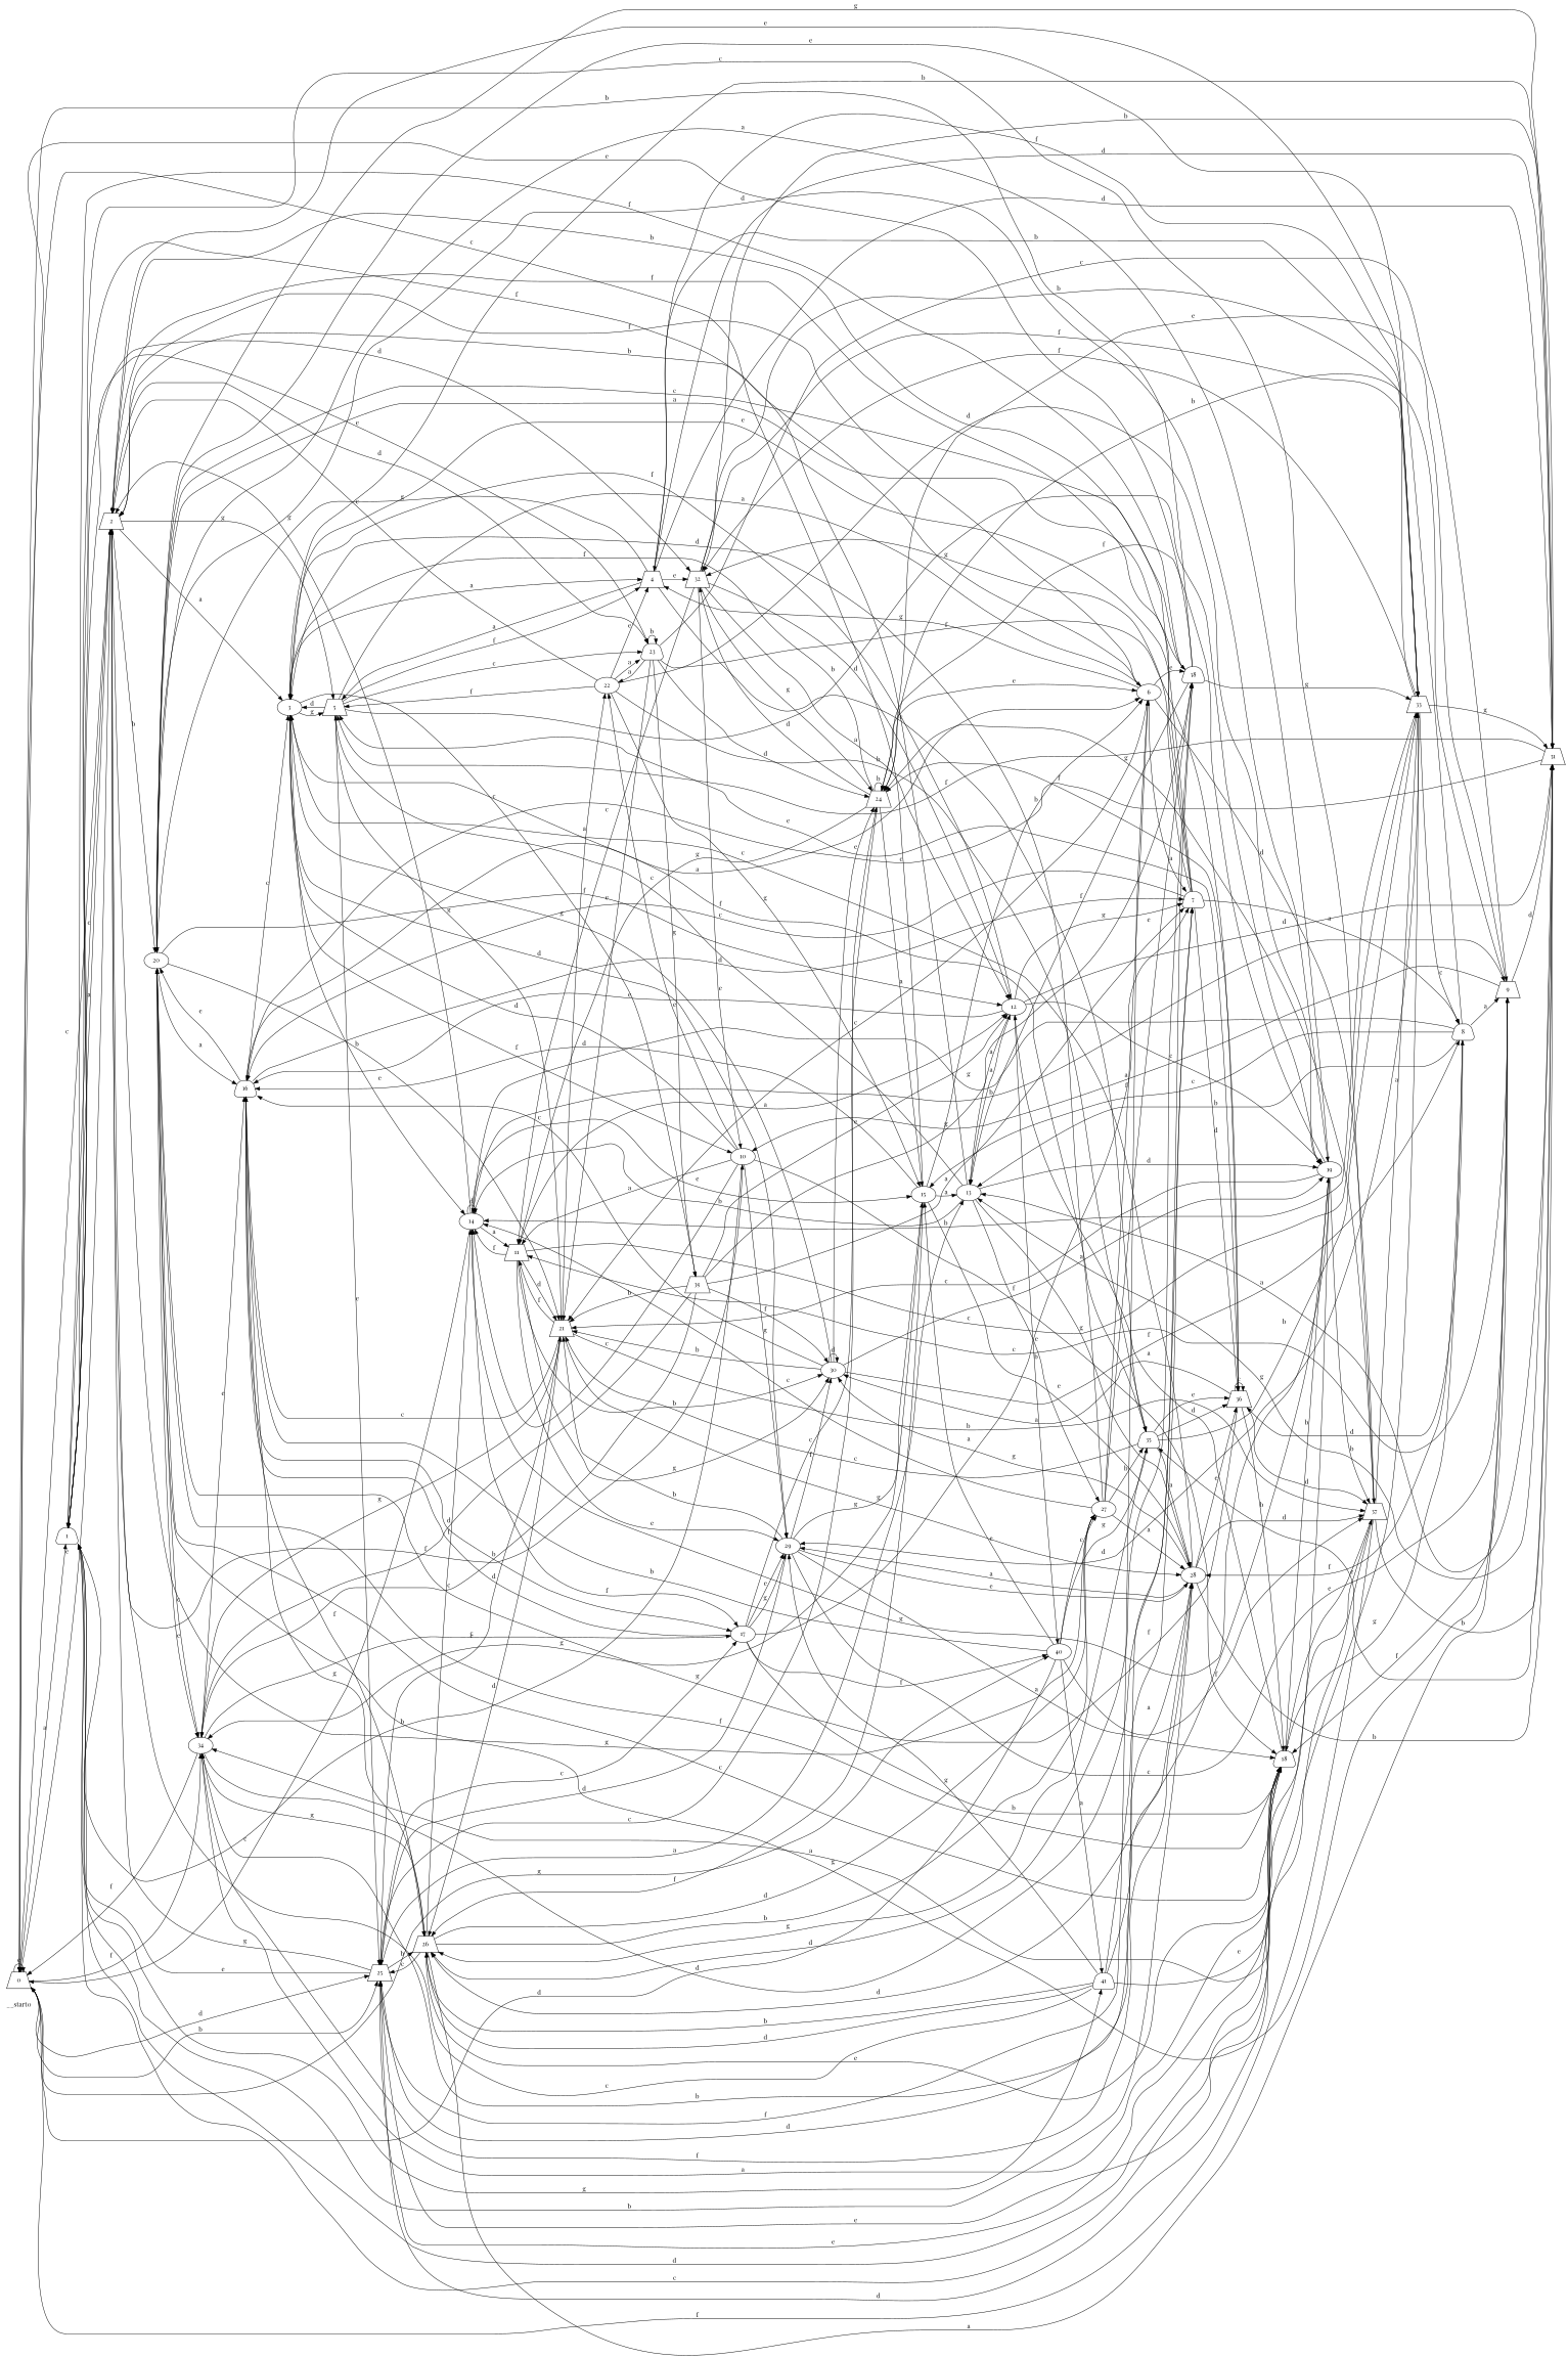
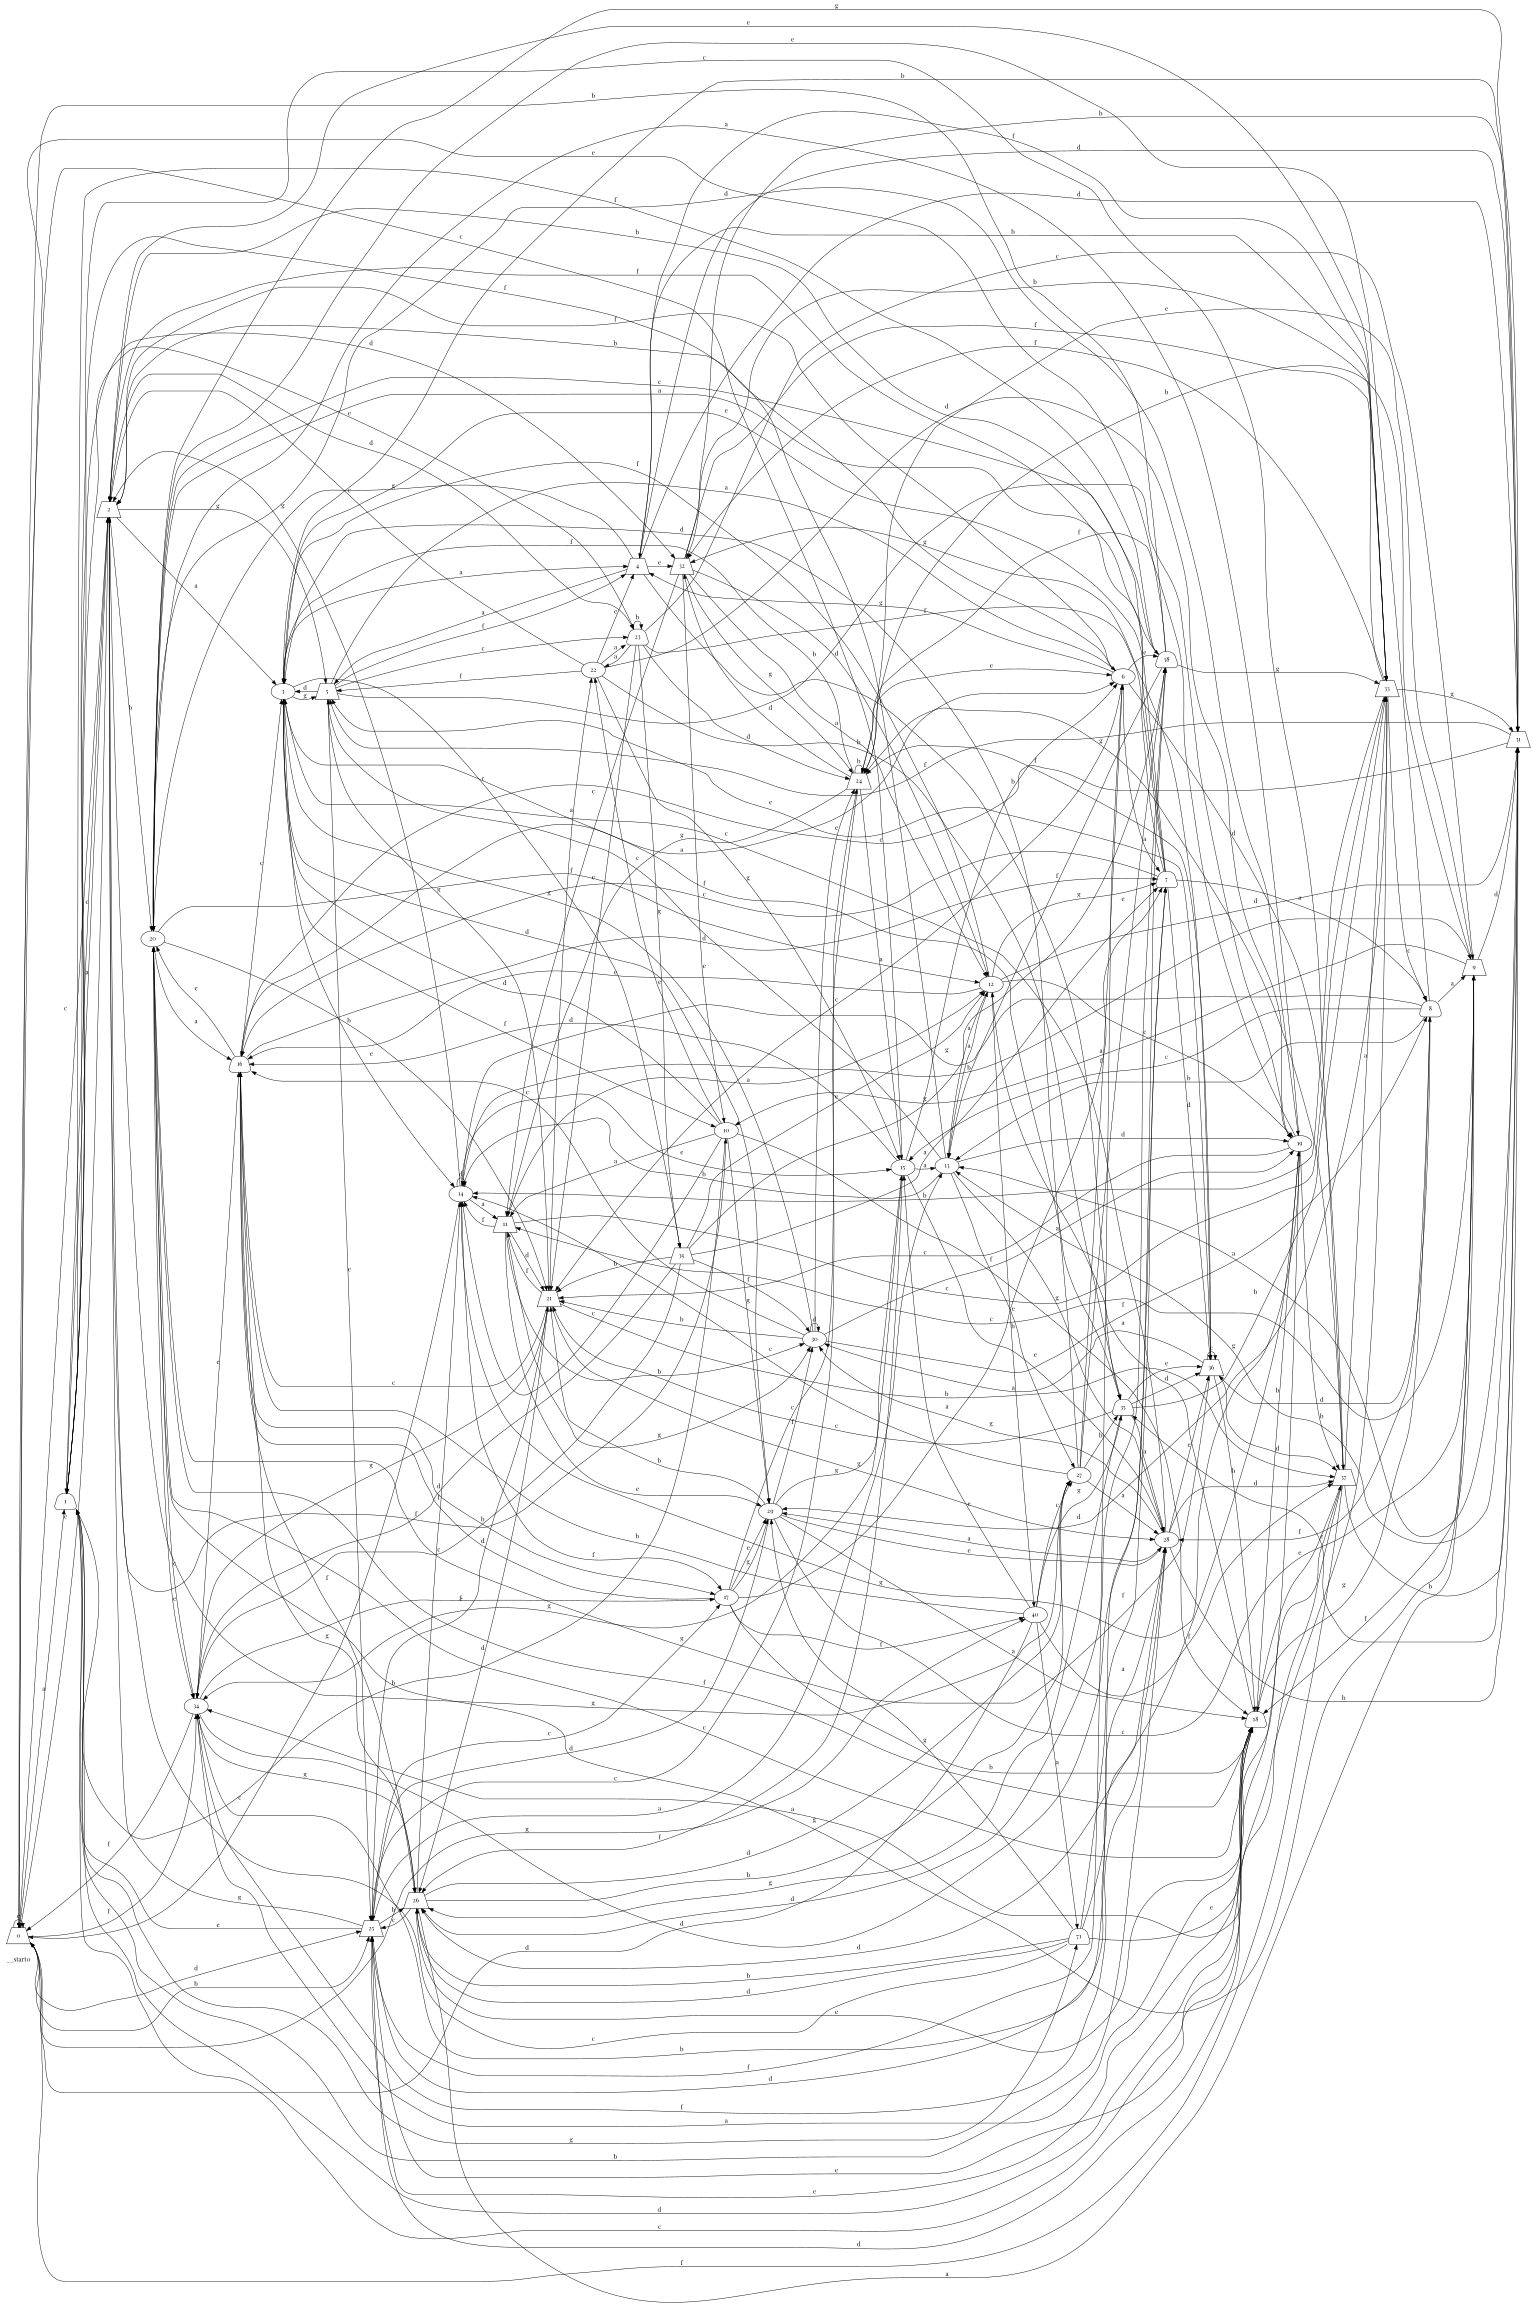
  digraph {
    fontname="Playfair Display"
    rankdir=LR
    node [fontname="Playfair Display" shape=trapezium color=black fillcolor=white style=filled]
    edge [fontname="Playfair Display"]
    __start0 [shape=none color="" fillcolor="" style=""]
    n2 [label=0]
    n3 [label=1 style="rounded,filled"]
    n4 [label=2]
    n5 [label=25]
    n6 [label=34 shape=ellipse style="rounded,filled"]
    n7 [label=40 shape=ellipse]
    n8 [label=18 style="rounded,filled"]
    n9 [label=23 style="rounded,filled"]
    n10 [label=28 shape=ellipse]
    n11 [label=32]
    n12 [label=38 style="rounded,filled"]
-   n13 [label=41 style="rounded,filled"]
+   n13 [label=71 style="rounded,filled"]
    n14 [label=3 shape=ellipse]
    n15 [label=5]
    n16 [label=10 shape=ellipse]
    n17 [label=20 shape=ellipse style="rounded,filled"]
    n18 [label=6 shape=ellipse style="rounded,filled"]
    n19 [label=13 shape=ellipse]
    n20 [label=17 shape=ellipse style="rounded,filled"]
    n21 [label=26]
    n22 [label=21]
    n23 [label=7 style="rounded,filled"]
    n24 [label=16 style="rounded,filled"]
    n25 [label=35 style="rounded,filled"]
    n26 [label=37]
    n27 [label=15 shape=ellipse style="rounded,filled"]
    n28 [label=27 shape=ellipse style="rounded,filled"]
    n29 [label=19 shape=ellipse style="rounded,filled"]
    n30 [label=8 style="rounded,filled"]
    n31 [label=12 shape=ellipse style="rounded,filled"]
    n32 [label=39]
    n33 [label=36]
    n34 [label=9]
    n35 [label=24]
    n36 [label=22 shape=ellipse]
    n37 [label=29 shape=ellipse style="rounded,filled"]
    n38 [label=31]
    n39 [label=30 shape=ellipse style="rounded,filled"]
    n40 [label=33]
    n41 [label=11]
    n42 [label=4]
    n43 [label=14 shape=ellipse style="rounded,filled"]
    n2 -> n2 [label=e]
    n2 -> n3 [label=a]
    n2 -> n4 [label=c]
    n2 -> n5 [label=b]
    n2 -> n5 [label=d]
    n2 -> n6 [label=f]
    n2 -> n7 [label=g]
    n3 -> n4 [label=a]
    n3 -> n8 [label=c]
    n3 -> n9 [label=e]
    n3 -> n10 [label=b]
    n3 -> n11 [label=d]
    n3 -> n12 [label=f]
    n3 -> n13 [label=g]
    n4 -> n2 [label=e]
    n4 -> n3 [label=c]
    n4 -> n9 [label=d]
    n4 -> n14 [label=a]
    n4 -> n15 [label=g]
    n4 -> n16 [label=f]
    n4 -> n17 [label=b]
    n5 -> n3 [label=e]
    n5 -> n4 [label=g]
    n5 -> n12 [label=d]
    n5 -> n18 [label=f]
    n5 -> n19 [label=a]
    n5 -> n20 [label=c]
    n5 -> n21 [label=b]
    n6 -> n2 [label=f]
    n6 -> n8 [label=a]
    n6 -> n10 [label=b]
    n6 -> n20 [label=c]
    n6 -> n22 [label=g]
    n6 -> n23 [label=d]
    n6 -> n24 [label=e]
    n7 -> n2 [label=d]
    n7 -> n13 [label=a]
    n7 -> n24 [label=b]
    n7 -> n25 [label=g]
    n7 -> n26 [label=f]
    n7 -> n27 [label=e]
    n7 -> n28 [label=c]
    n8 -> n3 [label=d]
    n8 -> n5 [label=e]
    n8 -> n17 [label=c]
    n8 -> n17 [label=f]
    n8 -> n29 [label=b]
    n8 -> n30 [label=g]
    n8 -> n31 [label=a]
    n9 -> n9 [label=b]
    n9 -> n22 [label=e]
    n9 -> n32 [label=g]
    n9 -> n33 [label=f]
    n9 -> n34 [label=c]
    n9 -> n35 [label=d]
    n9 -> n36 [label=a]
    n10 -> n6 [label=f]
    n10 -> n14 [label=c]
    n10 -> n26 [label=d]
    n10 -> n33 [label=e]
    n10 -> n37 [label=a]
    n10 -> n38 [label=b]
    n10 -> n39 [label=g]
    n11 -> n16 [label=e]
    n11 -> n31 [label=a]
    n11 -> n31 [label=d]
    n11 -> n35 [label=g]
    n11 -> n40 [label=b]
    n11 -> n40 [label=f]
    n11 -> n41 [label=c]
    n12 -> n2 [label=b]
    n12 -> n2 [label=e]
    n12 -> n17 [label=a]
    n12 -> n17 [label=c]
    n12 -> n19 [label=f]
    n12 -> n21 [label=d]
    n12 -> n40 [label=g]
    n13 -> n4 [label=c]
    n13 -> n10 [label=a]
    n13 -> n21 [label=b]
    n13 -> n21 [label=d]
    n13 -> n23 [label=f]
    n13 -> n26 [label=e]
    n13 -> n37 [label=g]
    n14 -> n15 [label=g]
    n14 -> n16 [label=f]
    n14 -> n32 [label=c]
    n14 -> n37 [label=d]
    n14 -> n38 [label=b]
    n14 -> n42 [label=a]
    n14 -> n43 [label=e]
    n15 -> n5 [label=e]
    n15 -> n9 [label=c]
    n15 -> n14 [label=d]
    n15 -> n18 [label=a]
    n15 -> n22 [label=g]
    n15 -> n29 [label=b]
    n15 -> n42 [label=f]
    n16 -> n3 [label=b]
    n16 -> n8 [label=f]
    n16 -> n14 [label=d]
    n16 -> n36 [label=e]
    n16 -> n37 [label=g]
    n16 -> n41 [label=a]
    n16 -> n43 [label=c]
    n17 -> n6 [label=c]
    n17 -> n6 [label=e]
    n17 -> n22 [label=b]
    n17 -> n24 [label=a]
    n17 -> n29 [label=d]
    n17 -> n31 [label=f]
    n17 -> n38 [label=g]
    n18 -> n4 [label=b]
    n18 -> n4 [label=f]
    n18 -> n12 [label=e]
    n18 -> n22 [label=c]
    n18 -> n23 [label=a]
    n18 -> n26 [label=d]
    n18 -> n42 [label=g]
    n19 -> n3 [label=f]
    n19 -> n10 [label=g]
    n19 -> n15 [label=c]
    n19 -> n28 [label=e]
    n19 -> n29 [label=d]
    n19 -> n31 [label=a]
    n19 -> n43 [label=b]
    n20 -> n7 [label=f]
    n20 -> n8 [label=b]
    n20 -> n23 [label=a]
    n20 -> n24 [label=d]
    n20 -> n35 [label=c]
    n20 -> n37 [label=e]
    n20 -> n37 [label=g]
    n21 -> n5 [label=c]
    n21 -> n6 [label=g]
    n21 -> n8 [label=e]
    n21 -> n28 [label=b]
    n21 -> n28 [label=d]
    n21 -> n34 [label=a]
    n21 -> n43 [label=f]
    n22 -> n5 [label=e]
    n22 -> n10 [label=g]
    n22 -> n21 [label=d]
    n22 -> n24 [label=c]
    n22 -> n26 [label=b]
    n22 -> n36 [label=a]
    n22 -> n41 [label=f]
    n23 -> n4 [label=b]
    n23 -> n4 [label=f]
    n23 -> n11 [label=g]
    n23 -> n14 [label=e]
    n23 -> n24 [label=c]
    n23 -> n30 [label=a]
    n23 -> n33 [label=d]
    n24 -> n14 [label=c]
    n24 -> n17 [label=e]
    n24 -> n18 [label=a]
    n24 -> n20 [label=b]
    n24 -> n21 [label=f]
    n24 -> n21 [label=g]
    n24 -> n23 [label=d]
    n25 -> n10 [label=a]
    n25 -> n14 [label=f]
    n25 -> n21 [label=g]
    n25 -> n22 [label=c]
    n25 -> n33 [label=d]
    n25 -> n33 [label=e]
    n25 -> n40 [label=b]
    n26 -> n2 [label=f]
    n26 -> n3 [label=c]
    n26 -> n5 [label=d]
    n26 -> n8 [label=e]
    n26 -> n35 [label=g]
    n26 -> n38 [label=b]
    n26 -> n40 [label=a]
    n27 -> n2 [label=c]
    n27 -> n6 [label=g]
    n27 -> n10 [label=e]
    n27 -> n18 [label=b]
    n27 -> n19 [label=a]
    n27 -> n21 [label=f]
    n27 -> n24 [label=d]
    n28 -> n4 [label=g]
    n28 -> n10 [label=a]
    n28 -> n12 [label=e]
    n28 -> n14 [label=d]
    n28 -> n18 [label=f]
    n28 -> n25 [label=b]
    n28 -> n43 [label=c]
    n29 -> n5 [label=e]
    n29 -> n17 [label=a]
    n29 -> n21 [label=d]
    n29 -> n22 [label=c]
    n29 -> n26 [label=b]
    n29 -> n35 [label=f]
    n29 -> n43 [label=g]
    n30 -> n10 [label=f]
    n30 -> n17 [label=e]
    n30 -> n19 [label=b]
    n30 -> n27 [label=c]
    n30 -> n33 [label=d]
    n30 -> n34 [label=a]
    n30 -> n43 [label=g]
    n31 -> n7 [label=b]
    n31 -> n14 [label=f]
    n31 -> n19 [label=a]
    n31 -> n23 [label=g]
    n31 -> n24 [label=e]
    n31 -> n29 [label=c]
    n31 -> n38 [label=d]
    n32 -> n6 [label=c]
    n32 -> n6 [label=d]
    n32 -> n12 [label=g]
    n32 -> n22 [label=b]
    n32 -> n23 [label=a]
    n32 -> n31 [label=e]
    n32 -> n39 [label=f]
    n33 -> n8 [label=b]
    n33 -> n15 [label=e]
    n33 -> n17 [label=g]
    n33 -> n26 [label=d]
    n33 -> n33 [label=c]
    n33 -> n35 [label=f]
    n33 -> n39 [label=a]
    n34 -> n8 [label=f]
    n34 -> n16 [label=a]
    n34 -> n17 [label=g]
    n34 -> n35 [label=b]
    n34 -> n35 [label=e]
    n34 -> n38 [label=d]
    n34 -> n41 [label=c]
    n35 -> n5 [label=c]
    n35 -> n11 [label=d]
    n35 -> n14 [label=f]
    n35 -> n18 [label=e]
    n35 -> n27 [label=a]
    n35 -> n35 [label=b]
    n35 -> n41 [label=g]
    n36 -> n4 [label=c]
    n36 -> n9 [label=a]
    n36 -> n15 [label=f]
    n36 -> n25 [label=b]
    n36 -> n27 [label=g]
    n36 -> n29 [label=d]
    n36 -> n42 [label=e]
    n37 -> n5 [label=d]
    n37 -> n8 [label=a]
    n37 -> n10 [label=e]
    n37 -> n22 [label=b]
    n37 -> n27 [label=g]
    n37 -> n34 [label=c]
    n37 -> n39 [label=f]
    n38 -> n11 [label=b]
    n38 -> n15 [label=f]
    n38 -> n19 [label=a]
    n38 -> n19 [label=g]
    n38 -> n24 [label=c]
    n38 -> n25 [label=e]
    n38 -> n42 [label=d]
    n39 -> n14 [label=g]
    n39 -> n22 [label=b]
    n39 -> n24 [label=c]
    n39 -> n29 [label=a]
    n39 -> n30 [label=f]
    n39 -> n35 [label=e]
    n39 -> n39 [label=d]
    n40 -> n4 [label=e]
    n40 -> n6 [label=a]
    n40 -> n11 [label=f]
    n40 -> n30 [label=c]
    n40 -> n37 [label=d]
    n40 -> n38 [label=g]
    n40 -> n43 [label=b]
    n41 -> n22 [label=d]
    n41 -> n31 [label=a]
    n41 -> n37 [label=e]
    n41 -> n39 [label=b]
    n41 -> n39 [label=g]
    n41 -> n40 [label=c]
    n41 -> n43 [label=f]
    n42 -> n11 [label=e]
    n42 -> n15 [label=a]
    n42 -> n17 [label=g]
    n42 -> n25 [label=c]
    n42 -> n38 [label=d]
    n42 -> n40 [label=b]
    n42 -> n40 [label=f]
    n43 -> n2 [label=c]
    n43 -> n4 [label=g]
    n43 -> n20 [label=f]
    n43 -> n27 [label=e]
    n43 -> n34 [label=b]
    n43 -> n41 [label=a]
    n43 -> n43 [label=d]
  }
